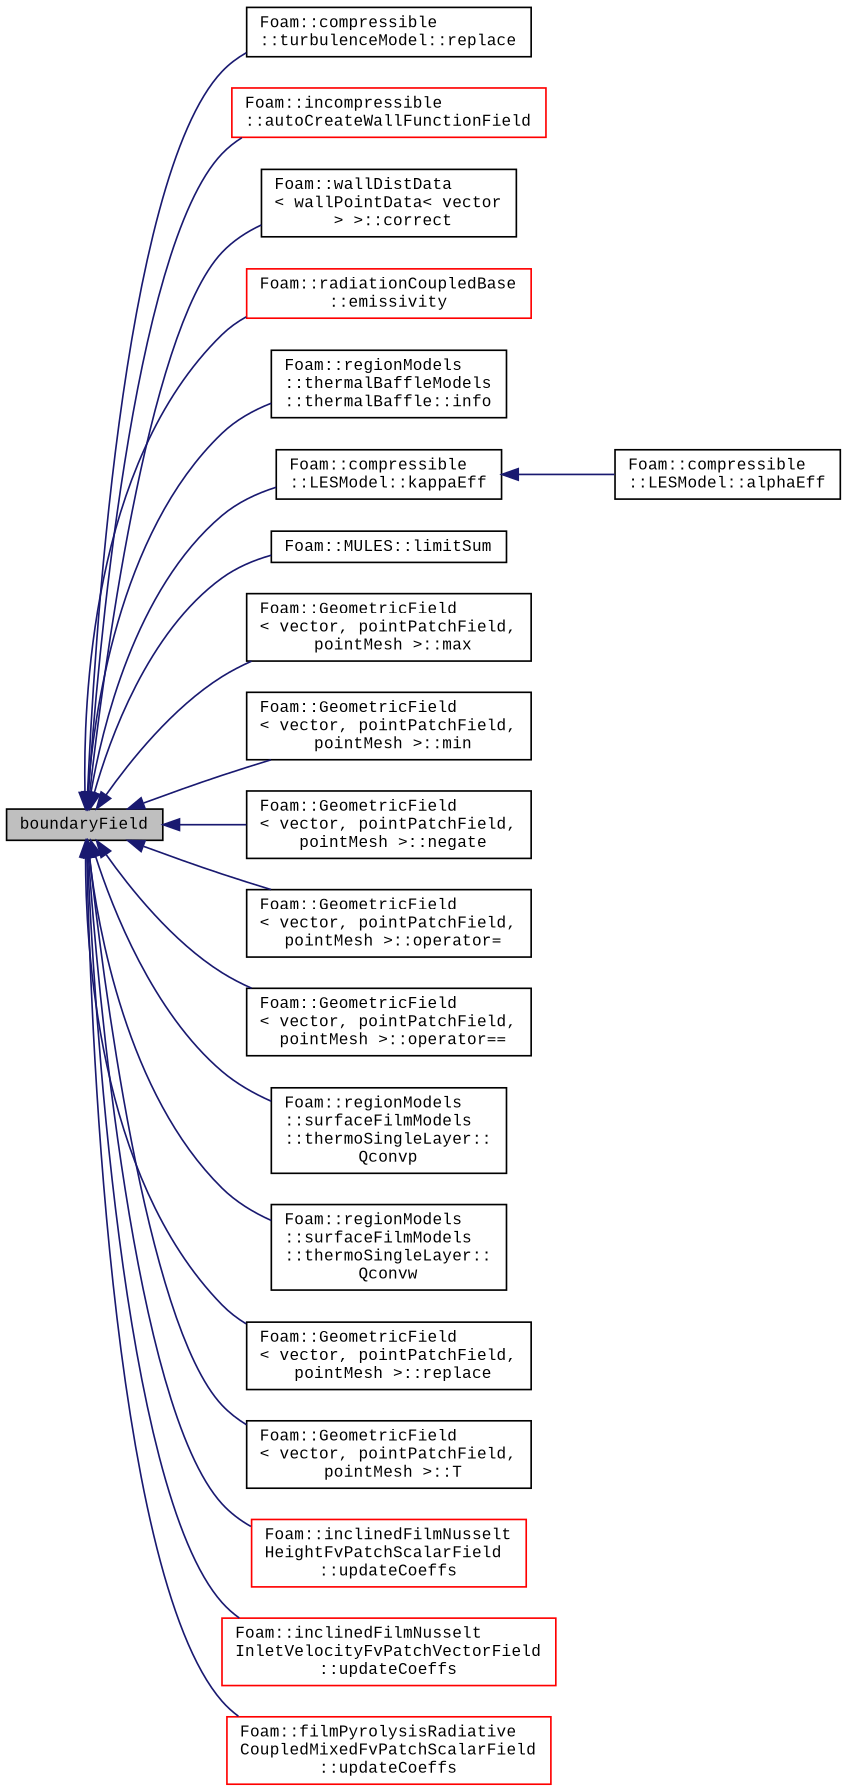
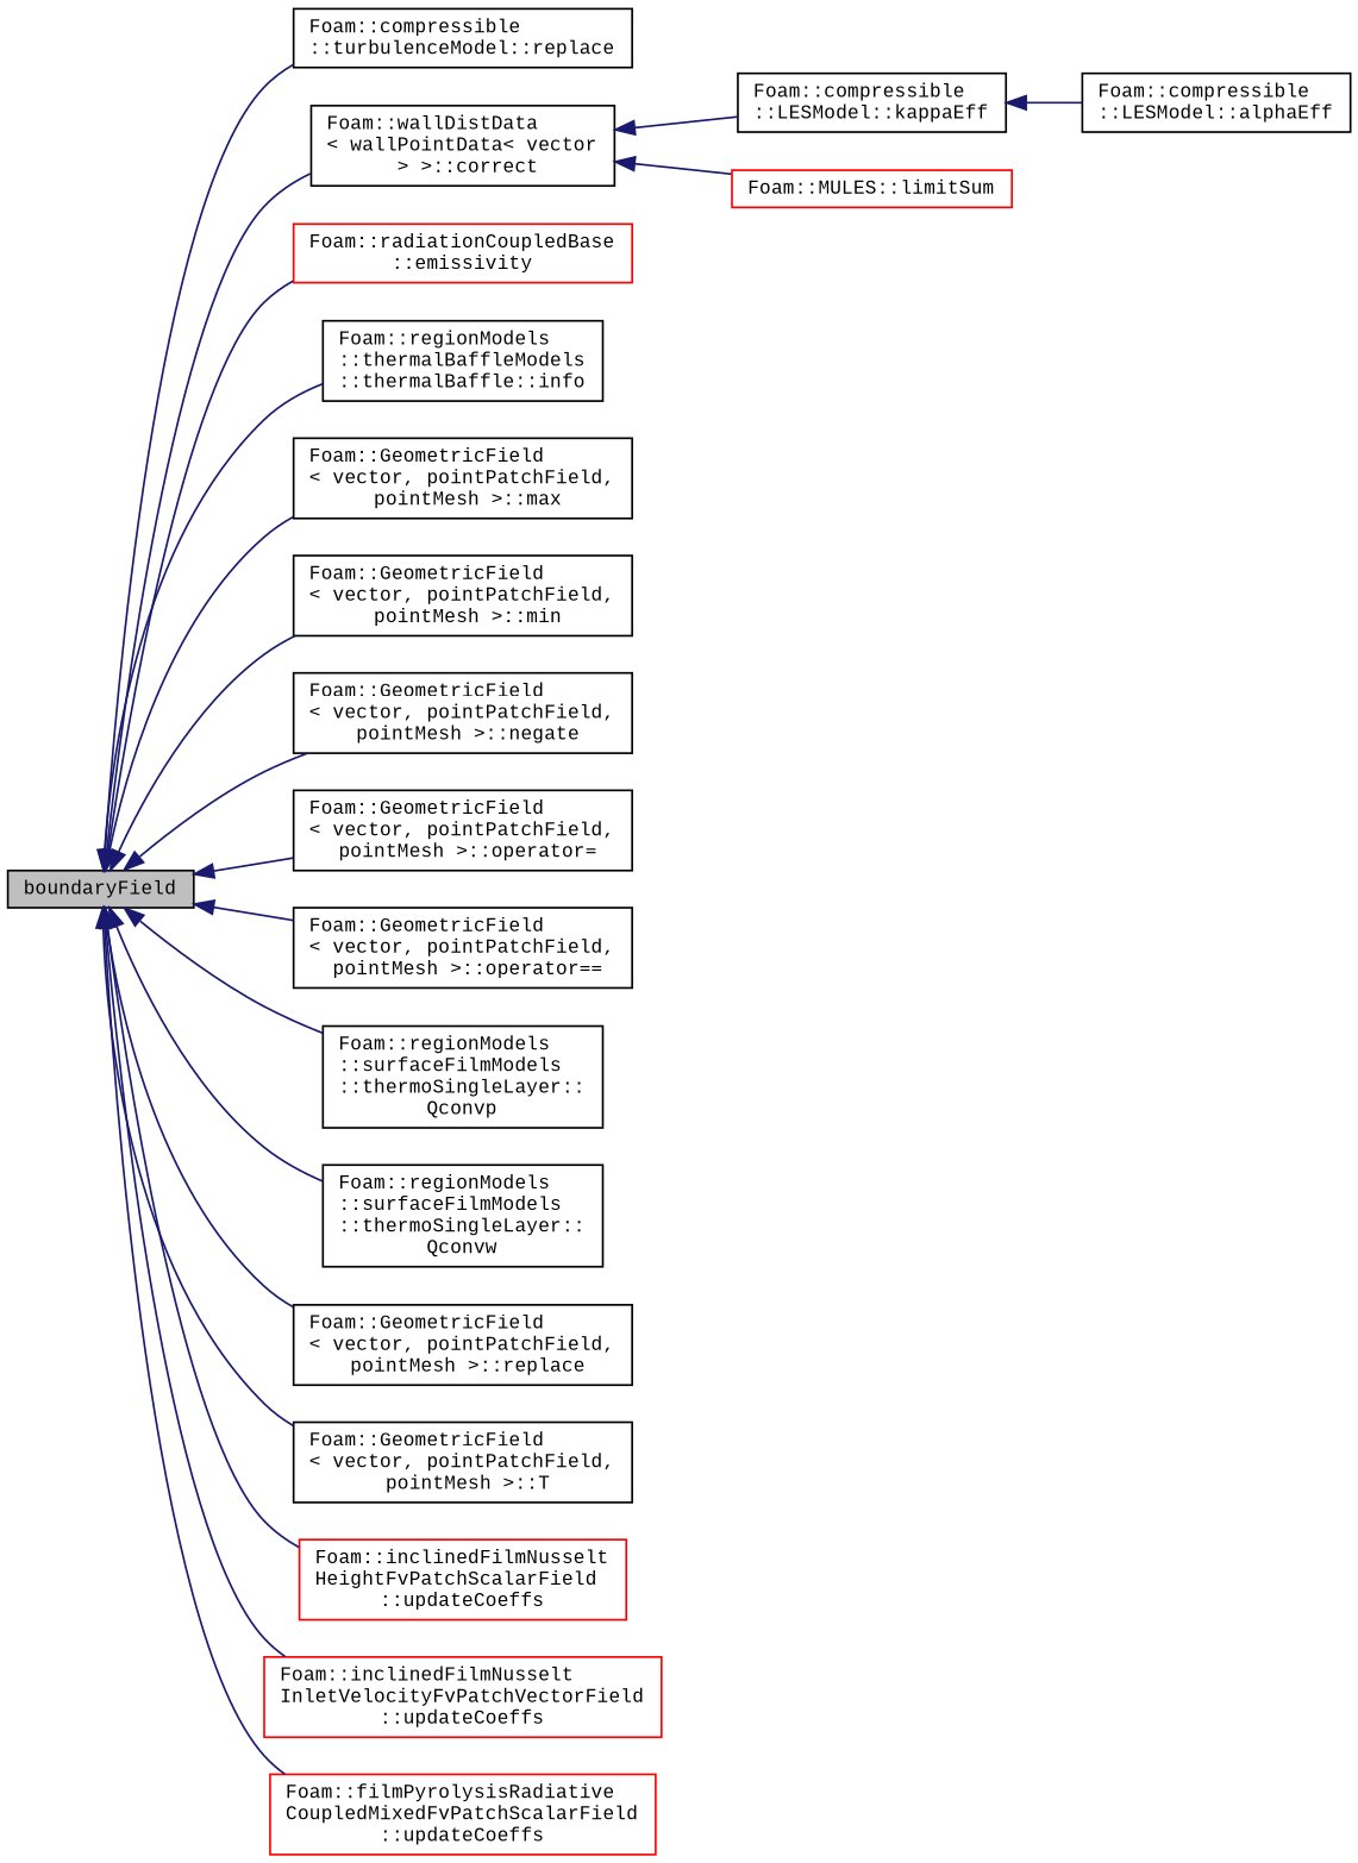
  digraph {
    fontname="Liberation Mono"
    rankdir=LR
    node [color=black fontname="Liberation Mono" fontsize=10 shape=record]
    edge [color=midnightblue dir=back fontname="Liberation Mono" fontsize=10 labelfontname=FreeSans labelfontsize=10 style=solid]
    n1 [fillcolor=grey75 fontcolor=black height=0.2 label=boundaryField style=filled width=0.4]
    n2 [height=0.2 label="Foam::compressible\l::turbulenceModel::replace" width=0.4]
-   n3 [color=red height=0.2 label="Foam::incompressible\l::autoCreateWallFunctionField" width=0.4]
    n4 [height=0.2 label="Foam::wallDistData\l\< wallPointData\< vector\l \> \>::correct" width=0.4]
    n5 [color=red height=0.2 label="Foam::radiationCoupledBase\l::emissivity" width=0.4]
    n6 [height=0.2 label="Foam::regionModels\l::thermalBaffleModels\l::thermalBaffle::info" width=0.4]
    n7 [height=0.2 label="Foam::compressible\l::LESModel::kappaEff" width=0.4]
-   n8 [height=0.2 label="Foam::MULES::limitSum" width=0.4]
+   n8 [color=red height=0.2 label="Foam::MULES::limitSum" width=0.4]
    n9 [height=0.2 label="Foam::GeometricField\l\< vector, pointPatchField,\l pointMesh \>::max" width=0.4]
    n10 [height=0.2 label="Foam::GeometricField\l\< vector, pointPatchField,\l pointMesh \>::min" width=0.4]
    n11 [height=0.2 label="Foam::GeometricField\l\< vector, pointPatchField,\l pointMesh \>::negate" width=0.4]
    n12 [height=0.2 label="Foam::GeometricField\l\< vector, pointPatchField,\l pointMesh \>::operator=" width=0.4]
    n13 [height=0.2 label="Foam::GeometricField\l\< vector, pointPatchField,\l pointMesh \>::operator==" width=0.4]
    n14 [height=0.2 label="Foam::regionModels\l::surfaceFilmModels\l::thermoSingleLayer::\lQconvp" width=0.4]
    n15 [height=0.2 label="Foam::regionModels\l::surfaceFilmModels\l::thermoSingleLayer::\lQconvw" width=0.4]
    n16 [height=0.2 label="Foam::GeometricField\l\< vector, pointPatchField,\l pointMesh \>::replace" width=0.4]
    n17 [height=0.2 label="Foam::GeometricField\l\< vector, pointPatchField,\l pointMesh \>::T" width=0.4]
    n18 [color=red height=0.2 label="Foam::inclinedFilmNusselt\lHeightFvPatchScalarField\l::updateCoeffs" width=0.4]
    n19 [color=red height=0.2 label="Foam::inclinedFilmNusselt\lInletVelocityFvPatchVectorField\l::updateCoeffs" width=0.4]
    n20 [color=red height=0.2 label="Foam::filmPyrolysisRadiative\lCoupledMixedFvPatchScalarField\l::updateCoeffs" width=0.4]
    n21 [height=0.2 label="Foam::compressible\l::LESModel::alphaEff" width=0.4]
    n1 -> n2
-   n1 -> n3
    n1 -> n4
    n1 -> n5
    n1 -> n6
-   n1 -> n7
-   n1 -> n8
+   n4 -> n7
+   n4 -> n8
    n1 -> n9
    n1 -> n10
    n1 -> n11
    n1 -> n12
    n1 -> n13
    n1 -> n14
    n1 -> n15
    n1 -> n16
    n1 -> n17
    n1 -> n18
    n1 -> n19
    n1 -> n20
    n7 -> n21
  }
